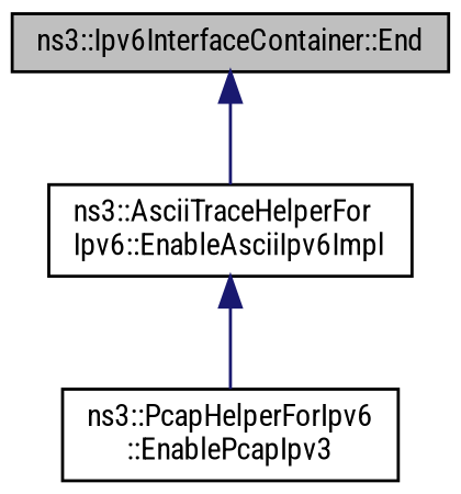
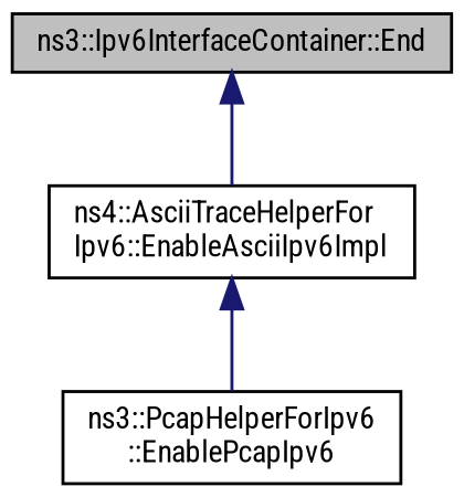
  digraph {
    fontname="Roboto Condensed"
    rankdir=TB
    node [color=black fillcolor=white fontname="Roboto Condensed" fontsize=10 shape=record style=filled]
    edge [color=midnightblue dir=back fontname="Roboto Condensed" fontsize=10 labelfontname=Helvetica labelfontsize=10 style=solid]
    n1 [fillcolor=grey75 fontcolor=black height=0.2 label="ns3::Ipv6InterfaceContainer::End" width=0.4]
-   n2 [height=0.2 label="ns3::AsciiTraceHelperFor\lIpv6::EnableAsciiIpv6Impl" width=0.4]
-   n3 [height=0.2 label="ns3::PcapHelperForIpv6\l::EnablePcapIpv3" width=0.4]
+   n2 [height=0.2 label="ns4::AsciiTraceHelperFor\lIpv6::EnableAsciiIpv6Impl" width=0.4]
+   n3 [height=0.2 label="ns3::PcapHelperForIpv6\l::EnablePcapIpv6" width=0.4]
    n1 -> n2
    n2 -> n3
  }
